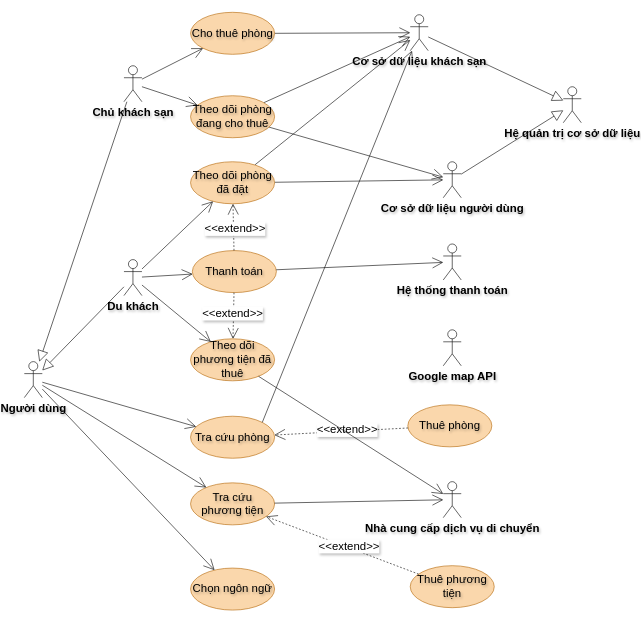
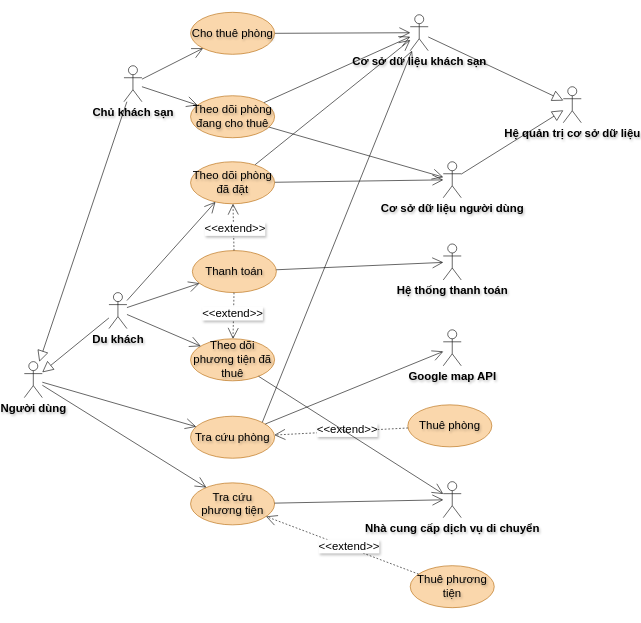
  <mxCell id="0" />
  <mxCell id="1" parent="0" />
  <mxCell id="2" style="rounded=0;orthogonalLoop=1;jettySize=auto;html=1;endArrow=block;endFill=0;endSize=16;fontSize=19;fontStyle=1;textShadow=1;" parent="1" source="4" target="3" edge="1"><mxGeometry relative="1" as="geometry" /></mxCell>
  <mxCell id="3" value="Người dùng" style="shape=umlActor;verticalLabelPosition=bottom;verticalAlign=top;html=1;outlineConnect=0;fontSize=19;fontStyle=1;textShadow=1;" parent="1" vertex="1"><mxGeometry x="20" y="602" width="30" height="60" as="geometry" /></mxCell>
- <mxCell id="4" value="Du khách" style="shape=umlActor;verticalLabelPosition=bottom;verticalAlign=top;html=1;outlineConnect=0;fontSize=19;fontStyle=1;textShadow=1;" parent="1" vertex="1"><mxGeometry x="186" y="432" width="30" height="60" as="geometry" /></mxCell>
+ <mxCell id="4" value="Du khách" style="shape=umlActor;verticalLabelPosition=bottom;verticalAlign=top;html=1;outlineConnect=0;fontSize=19;fontStyle=1;textShadow=1;" parent="1" vertex="1"><mxGeometry x="161" y="487" width="30" height="60" as="geometry" /></mxCell>
  <mxCell id="5" style="rounded=0;orthogonalLoop=1;jettySize=auto;html=1;endArrow=block;endFill=0;strokeWidth=1;endSize=16;fontSize=19;fontStyle=1;textShadow=1;" parent="1" source="6" target="3" edge="1"><mxGeometry relative="1" as="geometry"><mxPoint x="185" y="342" as="sourcePoint" /><mxPoint x="184.5" y="492" as="targetPoint" /></mxGeometry></mxCell>
  <mxCell id="6" value="Chủ khách sạn" style="shape=umlActor;verticalLabelPosition=bottom;verticalAlign=top;html=1;outlineConnect=0;fontSize=19;fontStyle=1;textShadow=1;" parent="1" vertex="1"><mxGeometry x="186" y="109" width="30" height="60" as="geometry" /></mxCell>
- <mxCell id="7" value="Chọn ngôn ngữ" style="ellipse;whiteSpace=wrap;html=1;fontSize=19;fillColor=#fad7ac;strokeColor=#b46504;textShadow=1;" parent="1" vertex="1"><mxGeometry x="297" y="946" width="140" height="70" as="geometry" /></mxCell>
  <mxCell id="8" value="Tra cứu phòng" style="ellipse;whiteSpace=wrap;html=1;fontSize=19;fillColor=#fad7ac;strokeColor=#b46504;textShadow=1;" parent="1" vertex="1"><mxGeometry x="297" y="693" width="140" height="70" as="geometry" /></mxCell>
  <mxCell id="9" style="edgeStyle=none;rounded=0;orthogonalLoop=1;jettySize=auto;html=1;endArrow=open;startFill=0;fontSize=19;textShadow=1;endSize=16;endFill=0;" parent="1" source="10" target="25" edge="1"><mxGeometry relative="1" as="geometry" /></mxCell>
  <mxCell id="10" value="Cho thuê phòng" style="ellipse;whiteSpace=wrap;html=1;fontSize=19;fillColor=#fad7ac;strokeColor=#b46504;textShadow=1;" parent="1" vertex="1"><mxGeometry x="297" y="20" width="140" height="70" as="geometry" /></mxCell>
  <mxCell id="11" style="edgeStyle=none;rounded=0;orthogonalLoop=1;jettySize=auto;html=1;endArrow=open;startFill=0;fontSize=19;textShadow=1;endSize=16;endFill=0;" parent="1" source="13" target="25" edge="1"><mxGeometry relative="1" as="geometry" /></mxCell>
  <mxCell id="12" style="edgeStyle=none;rounded=0;orthogonalLoop=1;jettySize=auto;html=1;endArrow=open;startFill=0;fontSize=19;textShadow=1;endSize=16;endFill=0;" parent="1" source="13" target="24" edge="1"><mxGeometry relative="1" as="geometry" /></mxCell>
  <mxCell id="13" value="Theo dõi phòng đã đặt" style="ellipse;whiteSpace=wrap;html=1;fontSize=19;fillColor=#fad7ac;strokeColor=#b46504;textShadow=1;" parent="1" vertex="1"><mxGeometry x="297" y="269" width="140" height="70" as="geometry" /></mxCell>
  <mxCell id="14" style="edgeStyle=none;rounded=0;orthogonalLoop=1;jettySize=auto;html=1;endArrow=open;startFill=0;fontSize=19;textShadow=1;endSize=16;endFill=0;" parent="1" source="16" target="24" edge="1"><mxGeometry relative="1" as="geometry" /></mxCell>
  <mxCell id="15" style="edgeStyle=none;rounded=0;orthogonalLoop=1;jettySize=auto;html=1;endArrow=open;startFill=0;fontSize=19;textShadow=1;endSize=16;endFill=0;" parent="1" source="16" target="25" edge="1"><mxGeometry relative="1" as="geometry" /></mxCell>
  <mxCell id="16" value="Theo dõi phòng đang cho thuê" style="ellipse;whiteSpace=wrap;html=1;fontSize=19;fillColor=#fad7ac;strokeColor=#b46504;textShadow=1;" parent="1" vertex="1"><mxGeometry x="297" y="159" width="140" height="70" as="geometry" /></mxCell>
  <mxCell id="17" value="Tra cứu phương tiện" style="ellipse;whiteSpace=wrap;html=1;fontSize=19;fillColor=#fad7ac;strokeColor=#b46504;textShadow=1;" parent="1" vertex="1"><mxGeometry x="297" y="804" width="140" height="70" as="geometry" /></mxCell>
- <mxCell id="18" style="edgeStyle=none;rounded=0;orthogonalLoop=1;jettySize=auto;html=1;endArrow=open;endFill=0;endSize=16;startFill=0;fontSize=19;textShadow=1;" parent="1" source="3" target="7" edge="1"><mxGeometry relative="1" as="geometry"><mxPoint x="230" y="544" as="sourcePoint" /><mxPoint x="391" y="462" as="targetPoint" /></mxGeometry></mxCell>
  <mxCell id="19" style="edgeStyle=none;rounded=0;orthogonalLoop=1;jettySize=auto;html=1;endArrow=open;endFill=0;endSize=16;startFill=0;fontSize=19;textShadow=1;" parent="1" source="3" target="17" edge="1"><mxGeometry relative="1" as="geometry"><mxPoint x="210" y="536" as="sourcePoint" /><mxPoint x="359" y="580" as="targetPoint" /></mxGeometry></mxCell>
  <mxCell id="20" style="edgeStyle=none;rounded=0;orthogonalLoop=1;jettySize=auto;html=1;endArrow=open;endFill=0;endSize=16;startFill=0;fontSize=19;textShadow=1;" parent="1" source="3" target="8" edge="1"><mxGeometry relative="1" as="geometry"><mxPoint x="220" y="560" as="sourcePoint" /><mxPoint x="403" y="775" as="targetPoint" /></mxGeometry></mxCell>
  <mxCell id="21" style="edgeStyle=none;rounded=0;orthogonalLoop=1;jettySize=auto;html=1;endArrow=open;endFill=0;endSize=16;startFill=0;fontSize=19;textShadow=1;" parent="1" source="4" target="13" edge="1"><mxGeometry relative="1" as="geometry"><mxPoint x="230" y="570" as="sourcePoint" /><mxPoint x="413" y="785" as="targetPoint" /></mxGeometry></mxCell>
  <mxCell id="22" style="edgeStyle=none;rounded=0;orthogonalLoop=1;jettySize=auto;html=1;endArrow=open;endFill=0;endSize=16;startFill=0;fontSize=19;textShadow=1;" parent="1" source="6" target="10" edge="1"><mxGeometry relative="1" as="geometry"><mxPoint x="240" y="580" as="sourcePoint" /><mxPoint x="423" y="795" as="targetPoint" /></mxGeometry></mxCell>
  <mxCell id="23" style="edgeStyle=none;rounded=0;orthogonalLoop=1;jettySize=auto;html=1;endArrow=open;endFill=0;endSize=16;startFill=0;fontSize=19;textShadow=1;" parent="1" source="6" target="16" edge="1"><mxGeometry relative="1" as="geometry"><mxPoint x="250" y="590" as="sourcePoint" /><mxPoint x="433" y="805" as="targetPoint" /></mxGeometry></mxCell>
  <mxCell id="24" value="Cơ sở dữ liệu người dùng" style="shape=umlActor;verticalLabelPosition=bottom;verticalAlign=top;html=1;fontSize=19;fontStyle=1;textShadow=1;" parent="1" vertex="1"><mxGeometry x="718" y="269" width="30" height="60" as="geometry" /></mxCell>
  <mxCell id="25" value="Cơ sở dữ liệu khách sạn" style="shape=umlActor;verticalLabelPosition=bottom;verticalAlign=top;html=1;fontSize=19;fontStyle=1;textShadow=1;" parent="1" vertex="1"><mxGeometry x="663" y="24" width="30" height="60" as="geometry" /></mxCell>
  <mxCell id="26" value="Nhà cung cấp dịch vụ di chuyển" style="shape=umlActor;verticalLabelPosition=bottom;verticalAlign=top;html=1;fontSize=19;fontStyle=1;textShadow=1;" parent="1" vertex="1"><mxGeometry x="718" y="802" width="30" height="60" as="geometry" /></mxCell>
  <mxCell id="27" value="Hệ quản trị cơ sở dữ liệu" style="shape=umlActor;verticalLabelPosition=bottom;verticalAlign=top;html=1;fontSize=19;fontStyle=1;textShadow=1;" parent="1" vertex="1"><mxGeometry x="918" y="144" width="30" height="60" as="geometry" /></mxCell>
  <mxCell id="28" value="" style="endArrow=block;endSize=16;endFill=0;html=1;rounded=0;fontSize=19;fontStyle=1;textShadow=1;" parent="1" source="24" target="27" edge="1"><mxGeometry width="160" relative="1" as="geometry"><mxPoint x="508" y="264" as="sourcePoint" /><mxPoint x="668" y="264" as="targetPoint" /></mxGeometry></mxCell>
  <mxCell id="29" value="" style="endArrow=block;endSize=16;endFill=0;html=1;rounded=0;fontSize=19;fontStyle=1;textShadow=1;" parent="1" source="25" target="27" edge="1"><mxGeometry width="160" relative="1" as="geometry"><mxPoint x="778" y="183" as="sourcePoint" /><mxPoint x="1018" y="170" as="targetPoint" /></mxGeometry></mxCell>
  <mxCell id="30" value="Thuê phòng" style="ellipse;whiteSpace=wrap;html=1;fontSize=19;fillColor=#fad7ac;strokeColor=#b46504;textShadow=1;" parent="1" vertex="1"><mxGeometry x="659" y="674" width="140" height="70" as="geometry" /></mxCell>
  <mxCell id="31" style="edgeStyle=none;rounded=0;orthogonalLoop=1;jettySize=auto;html=1;dashed=1;endArrow=open;endFill=0;endSize=16;fontSize=19;textShadow=1;" parent="1" source="30" target="8" edge="1"><mxGeometry relative="1" as="geometry"><mxPoint x="835.67" y="653.18" as="sourcePoint" /><mxPoint x="599.997" y="520.998" as="targetPoint" /></mxGeometry></mxCell>
  <mxCell id="32" value="&amp;lt;&amp;lt;extend&amp;gt;&amp;gt;" style="edgeLabel;html=1;align=center;verticalAlign=middle;resizable=0;points=[];fontSize=19;textShadow=1;" parent="31" vertex="1" connectable="0"><mxGeometry x="-0.083" y="-2" relative="1" as="geometry"><mxPoint as="offset" /></mxGeometry></mxCell>
  <mxCell id="33" value="Thuê phương tiện" style="ellipse;whiteSpace=wrap;html=1;fontSize=19;fillColor=#fad7ac;strokeColor=#b46504;textShadow=1;" parent="1" vertex="1"><mxGeometry x="663" y="942" width="140" height="70" as="geometry" /></mxCell>
  <mxCell id="34" style="edgeStyle=none;rounded=0;orthogonalLoop=1;jettySize=auto;html=1;dashed=1;endArrow=open;endFill=0;endSize=16;fontSize=19;textShadow=1;" parent="1" source="33" target="17" edge="1"><mxGeometry relative="1" as="geometry"><mxPoint x="837" y="358" as="sourcePoint" /><mxPoint x="469" y="449" as="targetPoint" /></mxGeometry></mxCell>
  <mxCell id="35" value="&amp;lt;&amp;lt;extend&amp;gt;&amp;gt;" style="edgeLabel;html=1;align=center;verticalAlign=middle;resizable=0;points=[];fontSize=19;textShadow=1;" parent="34" vertex="1" connectable="0"><mxGeometry x="-0.083" y="-2" relative="1" as="geometry"><mxPoint as="offset" /></mxGeometry></mxCell>
  <mxCell id="36" value="Thanh toán" style="ellipse;whiteSpace=wrap;html=1;fontSize=19;fillColor=#fad7ac;strokeColor=#b46504;textShadow=1;" parent="1" vertex="1"><mxGeometry x="300" y="417" width="140" height="70" as="geometry" /></mxCell>
  <mxCell id="37" style="edgeStyle=none;rounded=0;orthogonalLoop=1;jettySize=auto;html=1;dashed=1;endArrow=open;endFill=0;endSize=16;fontSize=19;textShadow=1;" parent="1" source="36" target="41" edge="1"><mxGeometry relative="1" as="geometry"><mxPoint x="641" y="451" as="sourcePoint" /><mxPoint x="454" y="280" as="targetPoint" /></mxGeometry></mxCell>
  <mxCell id="38" value="&amp;lt;&amp;lt;extend&amp;gt;&amp;gt;" style="edgeLabel;html=1;align=center;verticalAlign=middle;resizable=0;points=[];fontSize=19;textShadow=1;" parent="37" vertex="1" connectable="0"><mxGeometry x="-0.083" y="-2" relative="1" as="geometry"><mxPoint as="offset" /></mxGeometry></mxCell>
  <mxCell id="39" style="edgeStyle=none;rounded=0;orthogonalLoop=1;jettySize=auto;html=1;dashed=1;endArrow=open;endFill=0;endSize=16;fontSize=19;textShadow=1;" parent="1" source="36" target="13" edge="1"><mxGeometry relative="1" as="geometry"><mxPoint x="621" y="279" as="sourcePoint" /><mxPoint x="468" y="355" as="targetPoint" /></mxGeometry></mxCell>
  <mxCell id="40" value="&amp;lt;&amp;lt;extend&amp;gt;&amp;gt;" style="edgeLabel;html=1;align=center;verticalAlign=middle;resizable=0;points=[];fontSize=19;textShadow=1;" parent="39" vertex="1" connectable="0"><mxGeometry x="-0.083" y="-2" relative="1" as="geometry"><mxPoint as="offset" /></mxGeometry></mxCell>
  <mxCell id="41" value="Theo dõi phương tiện đã thuê" style="ellipse;whiteSpace=wrap;html=1;fontSize=19;fillColor=#fad7ac;strokeColor=#b46504;textShadow=1;" parent="1" vertex="1"><mxGeometry x="297" y="564" width="140" height="70" as="geometry" /></mxCell>
  <mxCell id="42" style="edgeStyle=none;rounded=0;orthogonalLoop=1;jettySize=auto;html=1;endArrow=open;endFill=0;endSize=16;startFill=0;fontSize=19;textShadow=1;" parent="1" source="4" target="41" edge="1"><mxGeometry relative="1" as="geometry"><mxPoint x="237" y="513" as="sourcePoint" /><mxPoint x="344" y="512" as="targetPoint" /></mxGeometry></mxCell>
  <mxCell id="43" value="Hệ thống thanh toán" style="shape=umlActor;verticalLabelPosition=bottom;verticalAlign=top;html=1;fontSize=19;fontStyle=1;textShadow=1;" parent="1" vertex="1"><mxGeometry x="718" y="406" width="30" height="60" as="geometry" /></mxCell>
  <mxCell id="44" value="Google map API" style="shape=umlActor;verticalLabelPosition=bottom;verticalAlign=top;html=1;fontSize=19;fontStyle=1;textShadow=1;" parent="1" vertex="1"><mxGeometry x="718" y="549" width="30" height="60" as="geometry" /></mxCell>
  <mxCell id="45" style="edgeStyle=none;rounded=0;orthogonalLoop=1;jettySize=auto;html=1;endArrow=open;startFill=0;fontSize=19;textShadow=1;endFill=0;endSize=16;" parent="1" source="4" target="36" edge="1"><mxGeometry relative="1" as="geometry"><mxPoint x="447" y="313" as="sourcePoint" /><mxPoint x="728" y="309" as="targetPoint" /></mxGeometry></mxCell>
  <mxCell id="46" style="edgeStyle=none;rounded=0;orthogonalLoop=1;jettySize=auto;html=1;endArrow=open;startFill=0;fontSize=19;textShadow=1;endSize=16;endFill=0;" edge="1" parent="1" source="36" target="43"><mxGeometry relative="1" as="geometry"><mxPoint x="452" y="370" as="sourcePoint" /><mxPoint x="728" y="309" as="targetPoint" /></mxGeometry></mxCell>
  <mxCell id="47" style="edgeStyle=none;rounded=0;orthogonalLoop=1;jettySize=auto;html=1;endArrow=open;startFill=0;fontSize=19;textShadow=1;endSize=16;endFill=0;exitX=1;exitY=0;exitDx=0;exitDy=0;" edge="1" parent="1" source="8" target="25"><mxGeometry relative="1" as="geometry"><mxPoint x="457" y="323" as="sourcePoint" /><mxPoint x="738" y="319" as="targetPoint" /></mxGeometry></mxCell>
+ <mxCell id="48" style="edgeStyle=none;rounded=0;orthogonalLoop=1;jettySize=auto;html=1;endArrow=open;startFill=0;fontSize=19;textShadow=1;endSize=16;endFill=0;" edge="1" parent="1" source="8" target="44"><mxGeometry relative="1" as="geometry"><mxPoint x="467" y="333" as="sourcePoint" /><mxPoint x="748" y="329" as="targetPoint" /></mxGeometry></mxCell>
  <mxCell id="49" style="edgeStyle=none;rounded=0;orthogonalLoop=1;jettySize=auto;html=1;endArrow=open;startFill=0;fontSize=19;textShadow=1;endSize=16;endFill=0;" edge="1" parent="1" source="41" target="26"><mxGeometry relative="1" as="geometry"><mxPoint x="477" y="343" as="sourcePoint" /><mxPoint x="758" y="339" as="targetPoint" /></mxGeometry></mxCell>
  <mxCell id="50" style="edgeStyle=none;rounded=0;orthogonalLoop=1;jettySize=auto;html=1;endArrow=open;startFill=0;fontSize=19;textShadow=1;endSize=16;endFill=0;" edge="1" parent="1" source="17" target="26"><mxGeometry relative="1" as="geometry"><mxPoint x="487" y="353" as="sourcePoint" /><mxPoint x="768" y="349" as="targetPoint" /></mxGeometry></mxCell>
